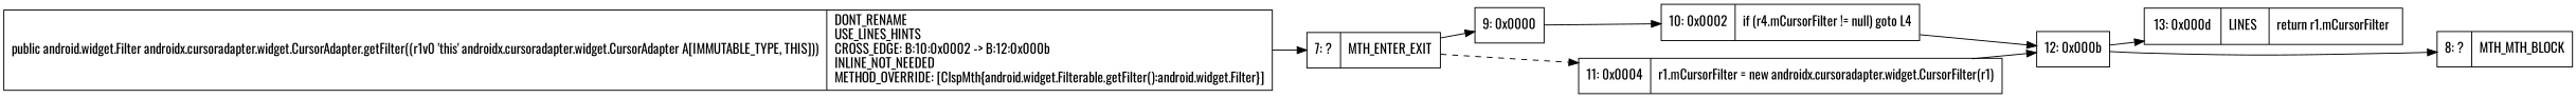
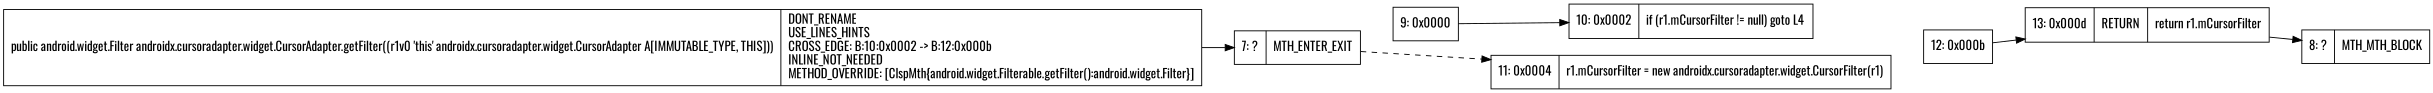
  digraph {
    fontname=Oswald
    rankdir=LR
    node [fontname=Oswald shape=record]
    edge [fontname=Oswald]
    n1 [label="{7\:\ ?|MTH_ENTER_EXIT\l}"]
    n2 [label="{9\:\ 0x0000}"]
    n3 [label="{11\:\ 0x0004|r1.mCursorFilter = new androidx.cursoradapter.widget.CursorFilter(r1)\l}"]
-   n4 [label="{10\:\ 0x0002|if (r4.mCursorFilter != null) goto L4\l}"]
+   n4 [label="{10\:\ 0x0002|if (r1.mCursorFilter != null) goto L4\l}"]
    n5 [label="{12\:\ 0x000b}"]
-   n6 [label="{13\:\ 0x000d|LINES\l|return r1.mCursorFilter\l}"]
+   n6 [label="{13\:\ 0x000d|RETURN\l|return r1.mCursorFilter\l}"]
    n7 [label="{8\:\ ?|MTH_MTH_BLOCK\l}"]
    n8 [label="{public android.widget.Filter androidx.cursoradapter.widget.CursorAdapter.getFilter((r1v0 'this' androidx.cursoradapter.widget.CursorAdapter A[IMMUTABLE_TYPE, THIS]))  | DONT_RENAME\lUSE_LINES_HINTS\lCROSS_EDGE: B:10:0x0002 \-\> B:12:0x000b\lINLINE_NOT_NEEDED\lMETHOD_OVERRIDE: [ClspMth\{android.widget.Filterable.getFilter():android.widget.Filter\}]\l}"]
-   n1 -> n2
    n1 -> n3 [style=dashed]
    n2 -> n4
-   n3 -> n5
-   n4 -> n5
    n5 -> n6
-   n5 -> n7
+   n6 -> n7
    n8 -> n1
  }
